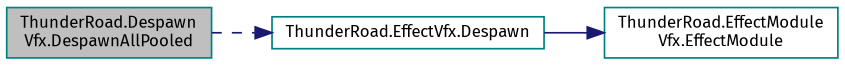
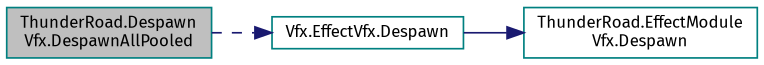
  digraph {
    fontname="Fira Sans"
    rankdir=LR
    node [color=teal fillcolor=white fontname="Fira Sans" fontsize=10 shape=record style=filled]
    edge [color=midnightblue fontname="Fira Sans" fontsize=10 labelfontname=Helvetica labelfontsize=10]
    n1 [fillcolor=grey75 fontcolor=black height=0.2 label="ThunderRoad.Despawn\lVfx.DespawnAllPooled" width=0.4]
-   n2 [height=0.2 label="ThunderRoad.EffectVfx.Despawn" width=0.4]
-   n3 [height=0.2 label="ThunderRoad.EffectModule\lVfx.EffectModule" width=0.4]
+   n2 [height=0.2 label="Vfx.EffectVfx.Despawn" width=0.4]
+   n3 [height=0.2 label="ThunderRoad.EffectModule\lVfx.Despawn" width=0.4]
    n1 -> n2 [style=dashed]
    n2 -> n3 [style=solid]
  }
